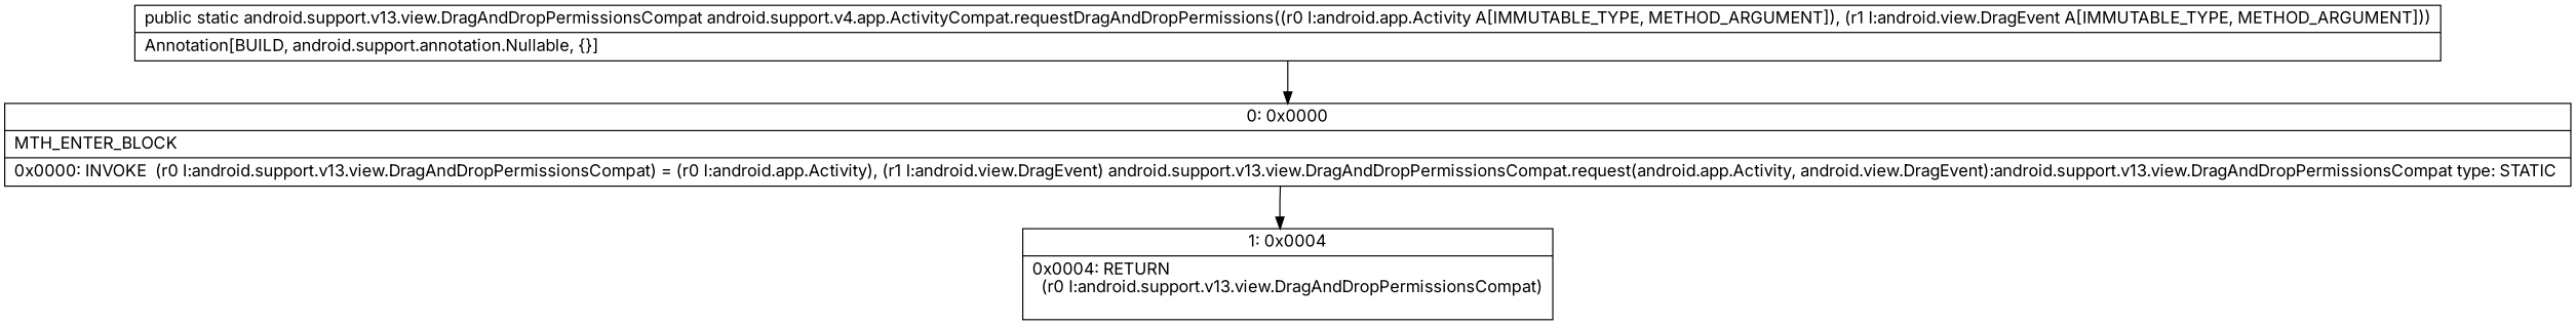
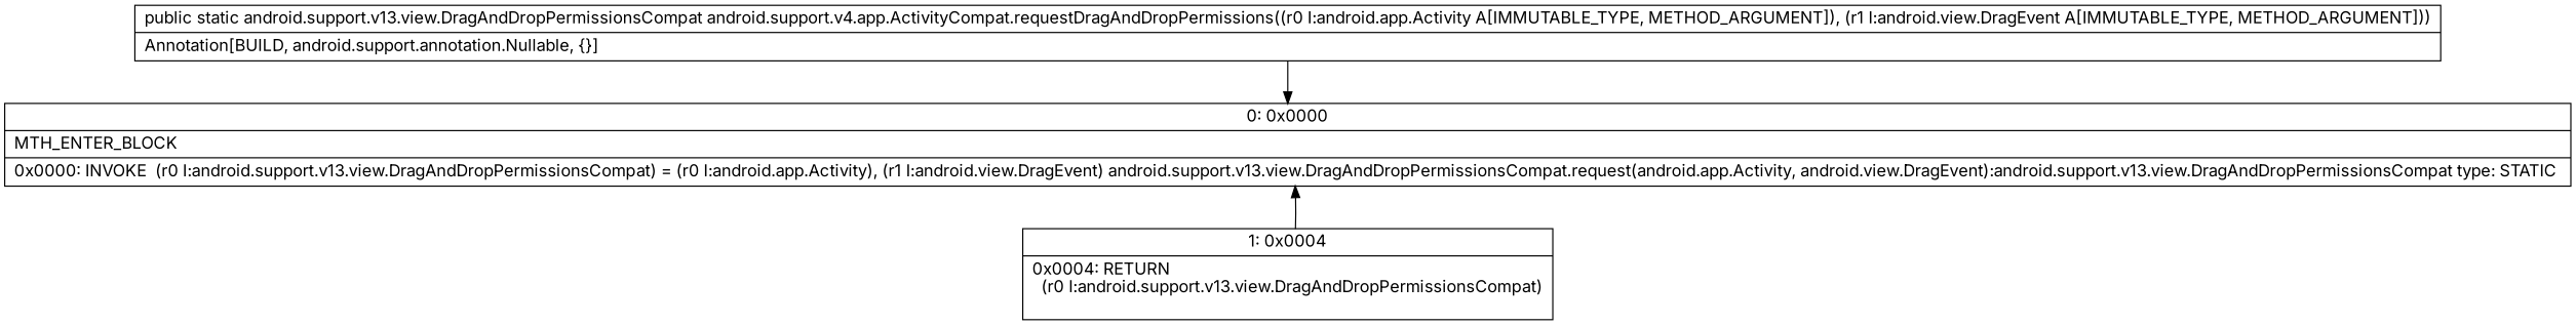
  digraph {
    fontname=Inter
    node [shape=record fontname=Inter]
    edge [fontname=Inter]
    n1 [label="{0\:\ 0x0000|MTH_ENTER_BLOCK\l|0x0000: INVOKE  (r0 I:android.support.v13.view.DragAndDropPermissionsCompat) = (r0 I:android.app.Activity), (r1 I:android.view.DragEvent) android.support.v13.view.DragAndDropPermissionsCompat.request(android.app.Activity, android.view.DragEvent):android.support.v13.view.DragAndDropPermissionsCompat type: STATIC \l}"]
    n2 [label="{1\:\ 0x0004|0x0004: RETURN  \l  (r0 I:android.support.v13.view.DragAndDropPermissionsCompat)\l \l}"]
    n3 [label="{public static android.support.v13.view.DragAndDropPermissionsCompat android.support.v4.app.ActivityCompat.requestDragAndDropPermissions((r0 I:android.app.Activity A[IMMUTABLE_TYPE, METHOD_ARGUMENT]), (r1 I:android.view.DragEvent A[IMMUTABLE_TYPE, METHOD_ARGUMENT]))  | Annotation[BUILD, android.support.annotation.Nullable, \{\}]\l}"]
-   n1 -> n2
+   n2 -> n1
    n3 -> n1
  }
